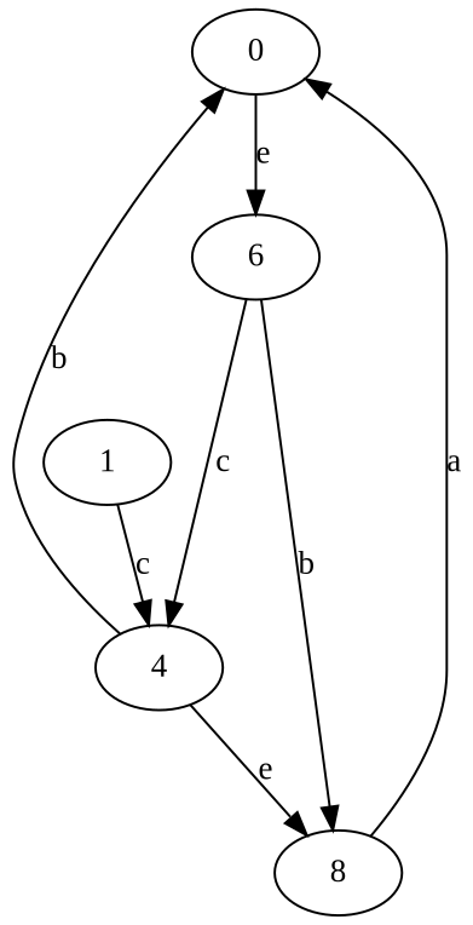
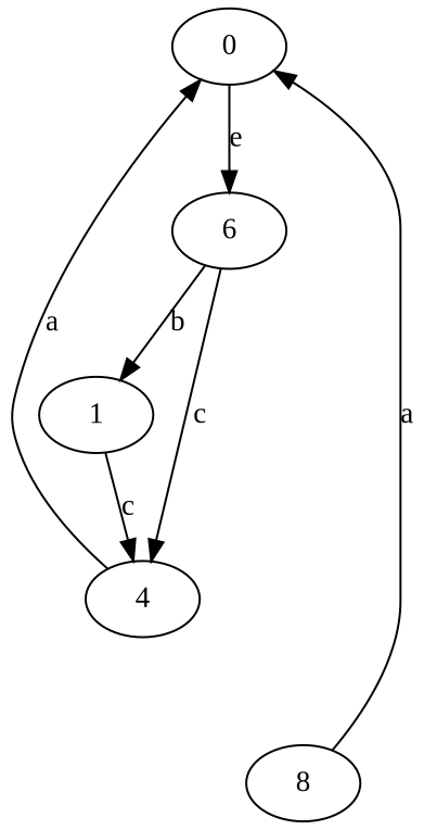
  strict digraph {
    fontname="Liberation Serif"
    node [fontname="Liberation Serif"]
    edge [fontname="Liberation Serif"]
    0
    6
    4
    8
    1
    0 -> 6 [label=e]
    6 -> 4 [label=c]
-   6 -> 8 [label=b]
-   4 -> 0 [label=b]
-   4 -> 8 [label=e]
+   6 -> 1 [label=b]
+   4 -> 0 [label=a]
    8 -> 0 [label=a]
    1 -> 4 [label=c]
  }
